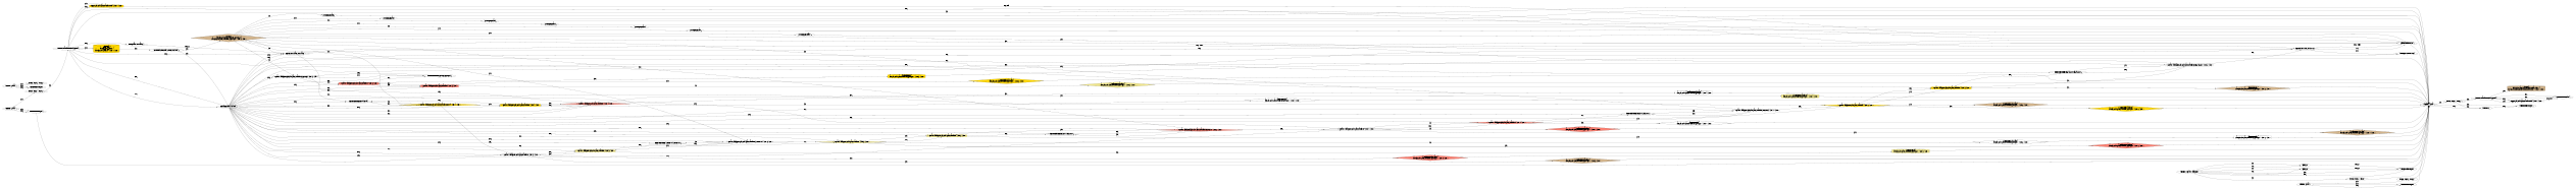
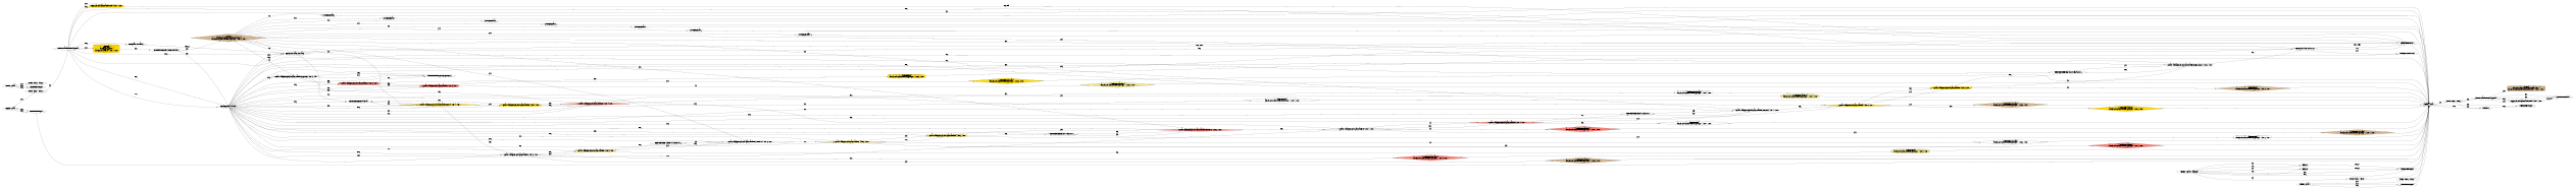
  digraph {
    rankdir=LR
    n1 [label=<(METHOD,&lt;global&gt;)<SUB>1</SUB>>]
    n2 [label=<(BLOCK,&lt;empty&gt;,&lt;empty&gt;)<SUB>1</SUB>>]
    n3 [label=<(METHOD_RETURN,ANY)<SUB>1</SUB>>]
    n4 [label=<(METHOD,IsTransferFunctionSupported)<SUB>1</SUB>>]
    n5 [label=<(METHOD,&lt;global&gt;)<SUB>1</SUB>>]
    n6 [fillcolor=gold label="<(PARAM,gfx::ColorSpace::TransferID eotf)<SUB>1</SUB>>" shape=cylinder style=filled]
    n7 [fillcolor=gold label="<(BLOCK,{\n  switch (eotf) {\n    case gfx::ColorSpace::T...,{\n  switch (eotf) {\n    case gfx::ColorSpace::T...)<SUB>1</SUB>>" shape=cylinder style=filled]
    n8 [label=<(IDENTIFIER,eotf,switch(eotf))<SUB>2</SUB>>]
    n9 [label=<(RETURN,return true;,return true;)<SUB>9</SUB>>]
    n10 [label=<(LITERAL,true,return true;)<SUB>9</SUB>>]
    n11 [label=<(RETURN,return false;,return false;)<SUB>11</SUB>>]
    n12 [label=<(LITERAL,false,return false;)<SUB>11</SUB>>]
    n13 [label=<(METHOD_RETURN,bool)<SUB>1</SUB>>]
    n14 [label=<(CONTROL_STRUCTURE,SWITCH,switch(eotf))<SUB>2</SUB>>]
    n15 [fillcolor=white label="<(&lt;operator&gt;.fieldAccess,gfx::ColorSpace::TransferID::GAMMA22)<SUB>3</SUB>>" shape=cylinder style=filled]
    n16 [fillcolor=salmon label="<(&lt;operator&gt;.fieldAccess,gfx::ColorSpace::TransferID)<SUB>3</SUB>>" shape=cylinder style=filled]
    n17 [fillcolor=salmon label="<(&lt;operator&gt;.fieldAccess,ColorSpace::TransferID)<SUB>3</SUB>>" shape=cylinder style=filled]
    n18 [label=<(FIELD_IDENTIFIER,GAMMA22,GAMMA22)<SUB>3</SUB>>]
    n19 [fillcolor=gold label="<(&lt;operator&gt;.fieldAccess,gfx::ColorSpace::TransferID::BT709)<SUB>4</SUB>>" shape=diamond style=filled]
    n20 [fillcolor=gold label="<(&lt;operator&gt;.fieldAccess,gfx::ColorSpace::TransferID)<SUB>4</SUB>>" shape=cylinder style=filled]
    n21 [fillcolor=salmon label="<(&lt;operator&gt;.fieldAccess,ColorSpace::TransferID)<SUB>4</SUB>>" shape=diamond style=filled]
    n22 [label=<(FIELD_IDENTIFIER,BT709,BT709)<SUB>4</SUB>>]
    n23 [fillcolor=white label="<(&lt;operator&gt;.fieldAccess,gfx::ColorSpace::TransferID::SMPTE170M)<SUB>5</SUB>>" shape=diamond style=filled]
    n24 [fillcolor=khaki label="<(&lt;operator&gt;.fieldAccess,gfx::ColorSpace::TransferID)<SUB>5</SUB>>" shape=cylinder style=filled]
    n25 [fillcolor=white label="<(&lt;operator&gt;.fieldAccess,ColorSpace::TransferID)<SUB>5</SUB>>" shape=cylinder style=filled]
    n26 [label=<(FIELD_IDENTIFIER,SMPTE170M,SMPTE170M)<SUB>5</SUB>>]
    n27 [fillcolor=salmon label="<(&lt;operator&gt;.fieldAccess,gfx::ColorSpace::TransferID::BT2020_10)<SUB>6</SUB>>" shape=diamond style=filled]
    n28 [fillcolor=khaki label="<(&lt;operator&gt;.fieldAccess,gfx::ColorSpace::TransferID)<SUB>6</SUB>>" shape=cylinder style=filled]
    n29 [fillcolor=khaki label="<(&lt;operator&gt;.fieldAccess,ColorSpace::TransferID)<SUB>6</SUB>>" shape=diamond style=filled]
    n30 [label=<(FIELD_IDENTIFIER,BT2020_10,BT2020_10)<SUB>6</SUB>>]
    n31 [fillcolor=white label="<(&lt;operator&gt;.fieldAccess,gfx::ColorSpace::TransferID::BT2020_12)<SUB>7</SUB>>" shape=cylinder style=filled]
    n32 [fillcolor=salmon label="<(&lt;operator&gt;.fieldAccess,gfx::ColorSpace::TransferID)<SUB>7</SUB>>" shape=diamond style=filled]
    n33 [fillcolor=white label="<(&lt;operator&gt;.fieldAccess,ColorSpace::TransferID)<SUB>7</SUB>>" shape=diamond style=filled]
    n34 [label=<(FIELD_IDENTIFIER,BT2020_12,BT2020_12)<SUB>7</SUB>>]
    n35 [fillcolor=white label="<(&lt;operator&gt;.fieldAccess,gfx::ColorSpace::TransferID::IEC61966_2_1)<SUB>8</SUB>>" shape=cylinder style=filled]
    n36 [fillcolor=gold label="<(&lt;operator&gt;.fieldAccess,gfx::ColorSpace::TransferID)<SUB>8</SUB>>" shape=cylinder style=filled]
    n37 [fillcolor=gold label="<(&lt;operator&gt;.fieldAccess,ColorSpace::TransferID)<SUB>8</SUB>>" shape=diamond style=filled]
    n38 [label=<(FIELD_IDENTIFIER,IEC61966_2_1,IEC61966_2_1)<SUB>8</SUB>>]
    n39 [fillcolor=tan label="<(BLOCK,{\n    case gfx::ColorSpace::TransferID::GAMMA22...,{\n    case gfx::ColorSpace::TransferID::GAMMA22...)<SUB>2</SUB>>" shape=diamond style=filled]
    n40 [label=<(JUMP_TARGET,case)<SUB>3</SUB>>]
    n41 [label=<(JUMP_TARGET,case)<SUB>4</SUB>>]
    n42 [label=<(JUMP_TARGET,case)<SUB>5</SUB>>]
    n43 [label=<(JUMP_TARGET,case)<SUB>6</SUB>>]
    n44 [label=<(JUMP_TARGET,case)<SUB>7</SUB>>]
    n45 [label=<(JUMP_TARGET,case)<SUB>8</SUB>>]
    n46 [label=<(JUMP_TARGET,default)<SUB>10</SUB>>]
    n47 [fillcolor=gold label="<(IDENTIFIER,gfx,{\n    case gfx::ColorSpace::TransferID::GAMMA22...)<SUB>3</SUB>>" shape=cylinder style=filled]
    n48 [fillcolor=gold label="<(IDENTIFIER,ColorSpace,{\n    case gfx::ColorSpace::TransferID::GAMMA22...)<SUB>3</SUB>>" shape=diamond style=filled]
    n49 [fillcolor=khaki label="<(IDENTIFIER,TransferID,{\n    case gfx::ColorSpace::TransferID::GAMMA22...)<SUB>3</SUB>>" shape=diamond style=filled]
    n50 [fillcolor=white label="<(IDENTIFIER,gfx,{\n    case gfx::ColorSpace::TransferID::GAMMA22...)<SUB>4</SUB>>" shape=diamond style=filled]
    n51 [fillcolor=white label="<(IDENTIFIER,ColorSpace,{\n    case gfx::ColorSpace::TransferID::GAMMA22...)<SUB>4</SUB>>" shape=cylinder style=filled]
    n52 [fillcolor=khaki label="<(IDENTIFIER,TransferID,{\n    case gfx::ColorSpace::TransferID::GAMMA22...)<SUB>4</SUB>>" shape=cylinder style=filled]
    n53 [fillcolor=khaki label="<(IDENTIFIER,gfx,{\n    case gfx::ColorSpace::TransferID::GAMMA22...)<SUB>5</SUB>>" shape=cylinder style=filled]
    n54 [fillcolor=salmon label="<(IDENTIFIER,ColorSpace,{\n    case gfx::ColorSpace::TransferID::GAMMA22...)<SUB>5</SUB>>" shape=diamond style=filled]
    n55 [fillcolor=tan label="<(IDENTIFIER,TransferID,{\n    case gfx::ColorSpace::TransferID::GAMMA22...)<SUB>5</SUB>>" shape=diamond style=filled]
    n56 [fillcolor=white label="<(IDENTIFIER,gfx,{\n    case gfx::ColorSpace::TransferID::GAMMA22...)<SUB>6</SUB>>" shape=cylinder style=filled]
    n57 [fillcolor=white label="<(IDENTIFIER,ColorSpace,{\n    case gfx::ColorSpace::TransferID::GAMMA22...)<SUB>6</SUB>>" shape=diamond style=filled]
    n58 [fillcolor=salmon label="<(IDENTIFIER,TransferID,{\n    case gfx::ColorSpace::TransferID::GAMMA22...)<SUB>6</SUB>>" shape=diamond style=filled]
    n59 [fillcolor=white label="<(IDENTIFIER,gfx,{\n    case gfx::ColorSpace::TransferID::GAMMA22...)<SUB>7</SUB>>" shape=diamond style=filled]
    n60 [fillcolor=tan label="<(IDENTIFIER,ColorSpace,{\n    case gfx::ColorSpace::TransferID::GAMMA22...)<SUB>7</SUB>>" shape=diamond style=filled]
    n61 [fillcolor=salmon label="<(IDENTIFIER,TransferID,{\n    case gfx::ColorSpace::TransferID::GAMMA22...)<SUB>7</SUB>>" shape=diamond style=filled]
    n62 [fillcolor=tan label="<(IDENTIFIER,gfx,{\n    case gfx::ColorSpace::TransferID::GAMMA22...)<SUB>8</SUB>>" shape=diamond style=filled]
    n63 [fillcolor=tan label="<(IDENTIFIER,ColorSpace,{\n    case gfx::ColorSpace::TransferID::GAMMA22...)<SUB>8</SUB>>" shape=diamond style=filled]
    n64 [fillcolor=gold label="<(IDENTIFIER,TransferID,{\n    case gfx::ColorSpace::TransferID::GAMMA22...)<SUB>8</SUB>>" shape=diamond style=filled]
    n65 [label=<(BLOCK,&lt;empty&gt;,&lt;empty&gt;)<SUB>1</SUB>>]
    n66 [label=<(UNKNOWN,,)>]
    n67 [label=<(METHOD_RETURN,ANY)<SUB>1</SUB>>]
    n68 [label=<(METHOD,&lt;operator&gt;.fieldAccess)>]
    n69 [label=<(PARAM,p1)>]
    n70 [label=<(PARAM,p2)>]
    n71 [label=<(BLOCK,&lt;empty&gt;,&lt;empty&gt;)>]
    n72 [label=<(METHOD_RETURN,ANY)>]
    n73 [label=<(METHOD,&lt;global&gt;)<SUB>1</SUB>>]
    n74 [label=<(BLOCK,&lt;empty&gt;,&lt;empty&gt;)>]
    n75 [label=<(METHOD_RETURN,ANY)>]
    n76 [label=<(METHOD,IsTransferFunctionSupported)<SUB>1</SUB>>]
    n77 [fillcolor=white label="<(PARAM,gfx::ColorSpace::TransferID eotf)<SUB>1</SUB>>" shape=cylinder style=filled]
    n78 [fillcolor=tan label="<(BLOCK,{\nbool IsColorSpaceSupported(const media::Video...,{\nbool IsColorSpaceSupported(const media::Video...)<SUB>1</SUB>>" shape=cylinder style=filled]
    n79 [label=<(METHOD_RETURN,bool)<SUB>1</SUB>>]
    n80 [label=<(METHOD,&lt;global&gt;)<SUB>1</SUB>>]
    n81 [label=<(BLOCK,&lt;empty&gt;,&lt;empty&gt;)>]
    n82 [label=<(METHOD_RETURN,ANY)>]
    n1 -> n2 [label="AST: "]
    n1 -> n3 [label="AST: "]
    n1 -> n3 [label="CFG: "]
    n2 -> n4 [label="AST: "]
    n3 -> n5
    n4 -> n6 [label="AST: "]
    n4 -> n6 [label="DDG: "]
    n4 -> n7 [label="AST: "]
    n4 -> n8 [label="CFG: "]
    n4 -> n8 [label="DDG: "]
    n4 -> n9 [label="DDG: "]
    n4 -> n10 [label="DDG: "]
    n4 -> n11 [label="DDG: "]
    n4 -> n12 [label="DDG: "]
    n4 -> n13 [label="AST: "]
    n5 -> n65 [label="AST: "]
    n5 -> n66 [label="CFG: "]
    n5 -> n67 [label="AST: "]
    n6 -> n13 [label="DDG: eotf"]
    n7 -> n14 [label="AST: "]
    n8 -> n9 [label="CDG: "]
    n8 -> n11 [label="CFG: "]
    n8 -> n11 [label="CDG: "]
    n8 -> n15 [label="CDG: "]
    n8 -> n16 [label="CDG: "]
    n8 -> n17 [label="CFG: "]
    n8 -> n17 [label="CDG: "]
    n8 -> n18 [label="CDG: "]
    n8 -> n19 [label="CDG: "]
    n8 -> n20 [label="CDG: "]
    n8 -> n21 [label="CFG: "]
    n8 -> n21 [label="CDG: "]
    n8 -> n22 [label="DDG: "]
    n8 -> n23 [label="CDG: "]
    n8 -> n24 [label="CDG: "]
    n8 -> n25 [label="CFG: "]
    n8 -> n25 [label="CDG: "]
-   n8 -> n26 [label="CDG: "]
    n8 -> n27 [label="CDG: "]
    n8 -> n28 [label="CDG: "]
    n8 -> n29 [label="CFG: "]
    n8 -> n29 [label="CDG: "]
    n8 -> n30 [label="CDG: "]
    n8 -> n31 [label="CDG: "]
    n8 -> n32 [label="CDG: "]
    n8 -> n33 [label="CFG: "]
    n8 -> n33 [label="CDG: "]
    n8 -> n34 [label="CDG: "]
    n8 -> n35 [label="CDG: "]
    n8 -> n36 [label="CDG: "]
    n8 -> n37 [label="CFG: "]
    n8 -> n37 [label="CDG: "]
    n8 -> n38 [label="CDG: "]
    n9 -> n10 [label="AST: "]
    n9 -> n13 [label="CFG: "]
    n9 -> n13 [label="DDG: &lt;RET&gt;"]
    n11 -> n13 [label="CFG: "]
    n11 -> n13 [label="DDG: &lt;RET&gt;"]
    n11 -> n22 [label="AST: "]
    n12 -> n11 [label="DDG: p2"]
    n13 -> n5
    n14 -> n8 [label="AST: "]
    n14 -> n39 [label="AST: "]
    n15 -> n16 [label="AST: "]
    n15 -> n18 [label="AST: "]
    n15 -> n21 [label="CFG: "]
    n16 -> n17 [label="AST: "]
    n16 -> n18 [label="CFG: "]
    n16 -> n47 [label="AST: "]
    n17 -> n16 [label="CFG: "]
    n17 -> n48 [label="AST: "]
    n17 -> n49 [label="AST: "]
    n18 -> n15 [label="CFG: "]
    n19 -> n20 [label="AST: "]
    n19 -> n22 [label="AST: "]
    n19 -> n25 [label="CFG: "]
    n20 -> n21 [label="AST: "]
    n20 -> n22 [label="CFG: "]
    n20 -> n50 [label="AST: "]
    n21 -> n20 [label="CFG: "]
    n21 -> n51 [label="AST: "]
    n21 -> n52 [label="AST: "]
    n22 -> n19 [label="CFG: "]
    n23 -> n24 [label="AST: "]
    n23 -> n26 [label="AST: "]
    n23 -> n29 [label="CFG: "]
    n24 -> n25 [label="AST: "]
    n24 -> n26 [label="CFG: "]
    n24 -> n53 [label="AST: "]
    n25 -> n24 [label="CFG: "]
    n25 -> n54 [label="AST: "]
    n25 -> n55 [label="AST: "]
    n26 -> n23 [label="CFG: "]
    n27 -> n28 [label="AST: "]
    n27 -> n30 [label="AST: "]
    n27 -> n33 [label="CFG: "]
    n28 -> n29 [label="AST: "]
    n28 -> n30 [label="CFG: "]
    n28 -> n56 [label="AST: "]
    n29 -> n28 [label="CFG: "]
    n29 -> n57 [label="AST: "]
    n29 -> n58 [label="AST: "]
    n30 -> n27 [label="CFG: "]
    n31 -> n32 [label="AST: "]
    n31 -> n34 [label="AST: "]
    n31 -> n37 [label="CFG: "]
    n32 -> n33 [label="AST: "]
    n32 -> n34 [label="CFG: "]
    n32 -> n59 [label="AST: "]
    n33 -> n32 [label="CFG: "]
    n33 -> n60 [label="AST: "]
    n33 -> n61 [label="AST: "]
    n34 -> n31 [label="CFG: "]
    n35 -> n9 [label="CFG: "]
    n35 -> n36 [label="AST: "]
    n35 -> n38 [label="AST: "]
    n36 -> n37 [label="AST: "]
    n36 -> n38 [label="CFG: "]
    n36 -> n62 [label="AST: "]
    n37 -> n36 [label="CFG: "]
    n37 -> n63 [label="AST: "]
    n37 -> n64 [label="AST: "]
    n38 -> n35 [label="CFG: "]
    n39 -> n9 [label="AST: "]
    n39 -> n11 [label="AST: "]
    n39 -> n15 [label="AST: "]
    n39 -> n19 [label="AST: "]
    n39 -> n23 [label="AST: "]
    n39 -> n27 [label="AST: "]
    n39 -> n31 [label="AST: "]
    n39 -> n35 [label="AST: "]
    n39 -> n40 [label="AST: "]
    n39 -> n41 [label="AST: "]
    n39 -> n42 [label="AST: "]
    n39 -> n43 [label="AST: "]
    n39 -> n44 [label="AST: "]
    n39 -> n45 [label="AST: "]
    n39 -> n46 [label="AST: "]
    n40 -> n5
    n41 -> n5
    n42 -> n5
    n43 -> n5
    n44 -> n5
    n45 -> n5
    n46 -> n5
    n47 -> n5
    n48 -> n5
    n49 -> n5
    n50 -> n5
    n51 -> n5
    n52 -> n5
    n53 -> n5
    n54 -> n5
    n55 -> n5
    n56 -> n5
    n57 -> n5
    n58 -> n5
    n59 -> n5
    n60 -> n5
    n61 -> n5
    n62 -> n5
    n63 -> n5
    n64 -> n5
    n65 -> n66 [label="AST: "]
    n65 -> n76 [label="AST: "]
    n66 -> n67 [label="CFG: "]
    n68 -> n69 [label="AST: "]
    n68 -> n69 [label="DDG: "]
    n68 -> n70 [label="AST: "]
    n68 -> n70 [label="DDG: "]
    n68 -> n71 [label="AST: "]
    n68 -> n72 [label="AST: "]
    n68 -> n72 [label="CFG: "]
    n69 -> n72 [label="DDG: p1"]
    n70 -> n72 [label="DDG: p2"]
    n71 -> n5
    n72 -> n5
    n73 -> n74 [label="AST: "]
    n73 -> n75 [label="AST: "]
    n73 -> n75 [label="CFG: "]
    n74 -> n5
    n75 -> n5
    n76 -> n77 [label="AST: "]
    n76 -> n77 [label="DDG: "]
    n76 -> n78 [label="AST: "]
    n76 -> n79 [label="AST: "]
    n76 -> n79 [label="CFG: "]
    n77 -> n79 [label="DDG: eotf"]
    n80 -> n81 [label="AST: "]
    n80 -> n82 [label="AST: "]
    n80 -> n82 [label="CFG: "]
  }
